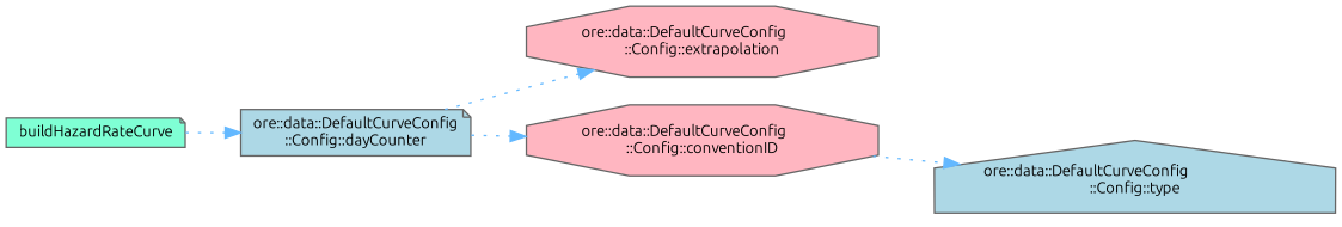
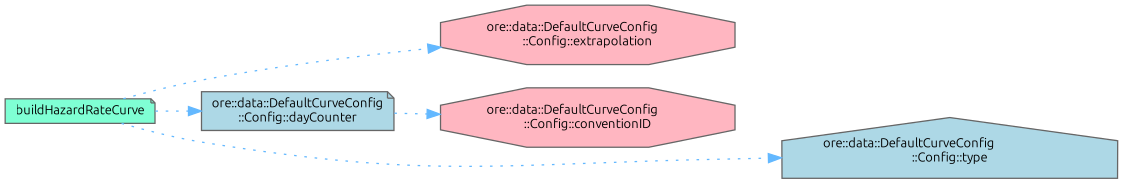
  digraph {
    fontname=Ubuntu
    rankdir=LR
    node [color=grey40 fillcolor=lightblue fontname=Ubuntu fontsize=10 shape=note style=filled]
    edge [color=steelblue1 fontname=Ubuntu fontsize=10 labelfontname=Helvetica labelfontsize=10 style=dotted]
    n1 [color=gray40 fillcolor=aquamarine fontcolor=black height=0.2 label=buildHazardRateCurve width=0.4]
    n2 [height=0.2 label="ore::data::DefaultCurveConfig\l::Config::dayCounter" width=0.4]
    n3 [fillcolor=lightpink height=0.2 label="ore::data::DefaultCurveConfig\l::Config::extrapolation" shape=octagon width=0.4]
    n4 [height=0.2 label="ore::data::DefaultCurveConfig\l::Config::type" shape=house width=0.4]
    n5 [fillcolor=lightpink height=0.2 label="ore::data::DefaultCurveConfig\l::Config::conventionID" shape=octagon width=0.4]
    n1 -> n2
-   n2 -> n3
-   n5 -> n4
+   n1 -> n3
+   n1 -> n4
    n2 -> n5
  }
